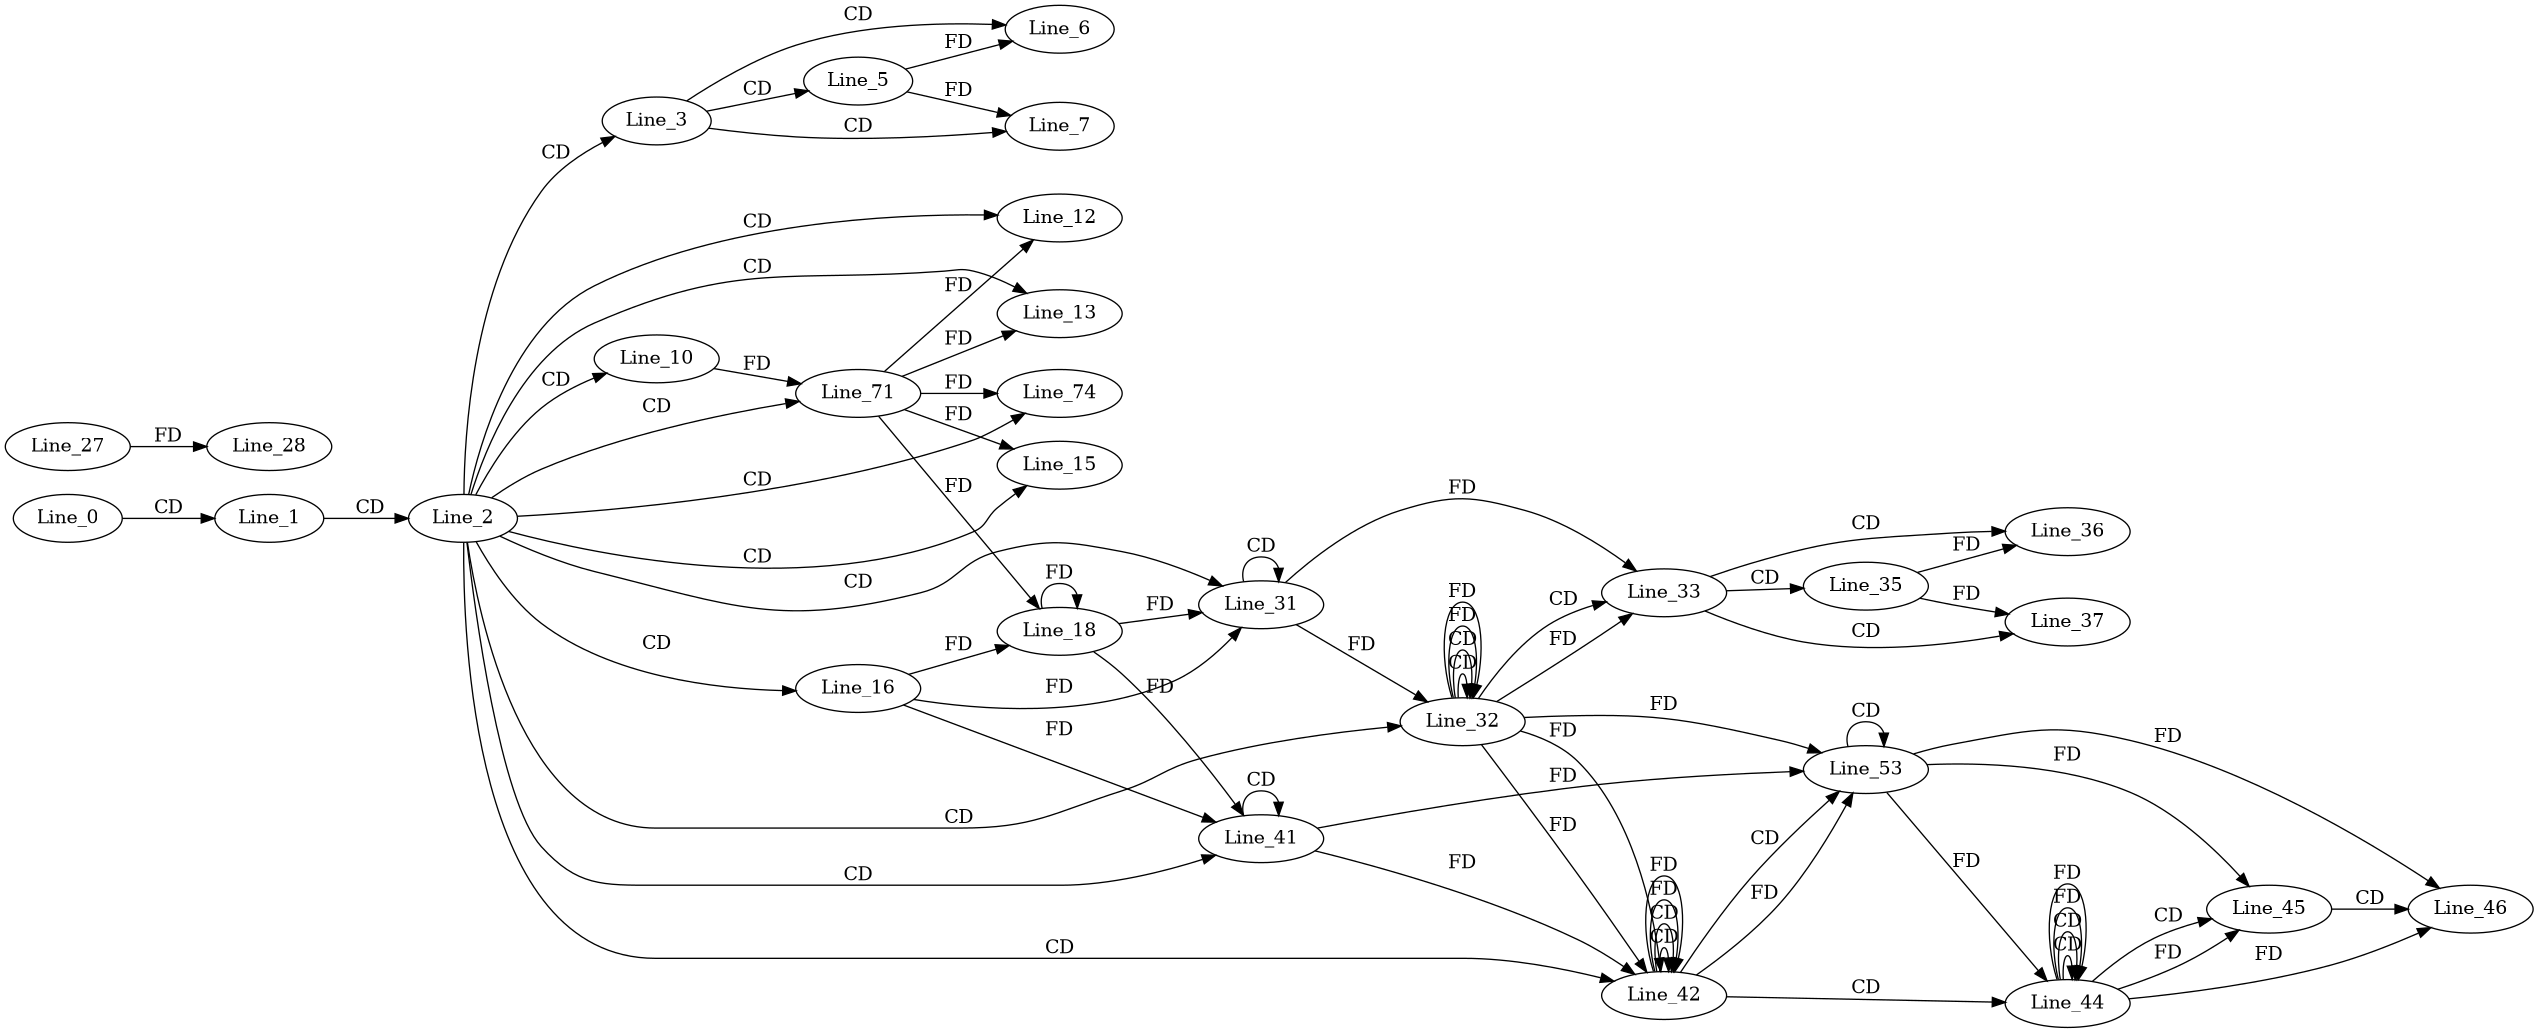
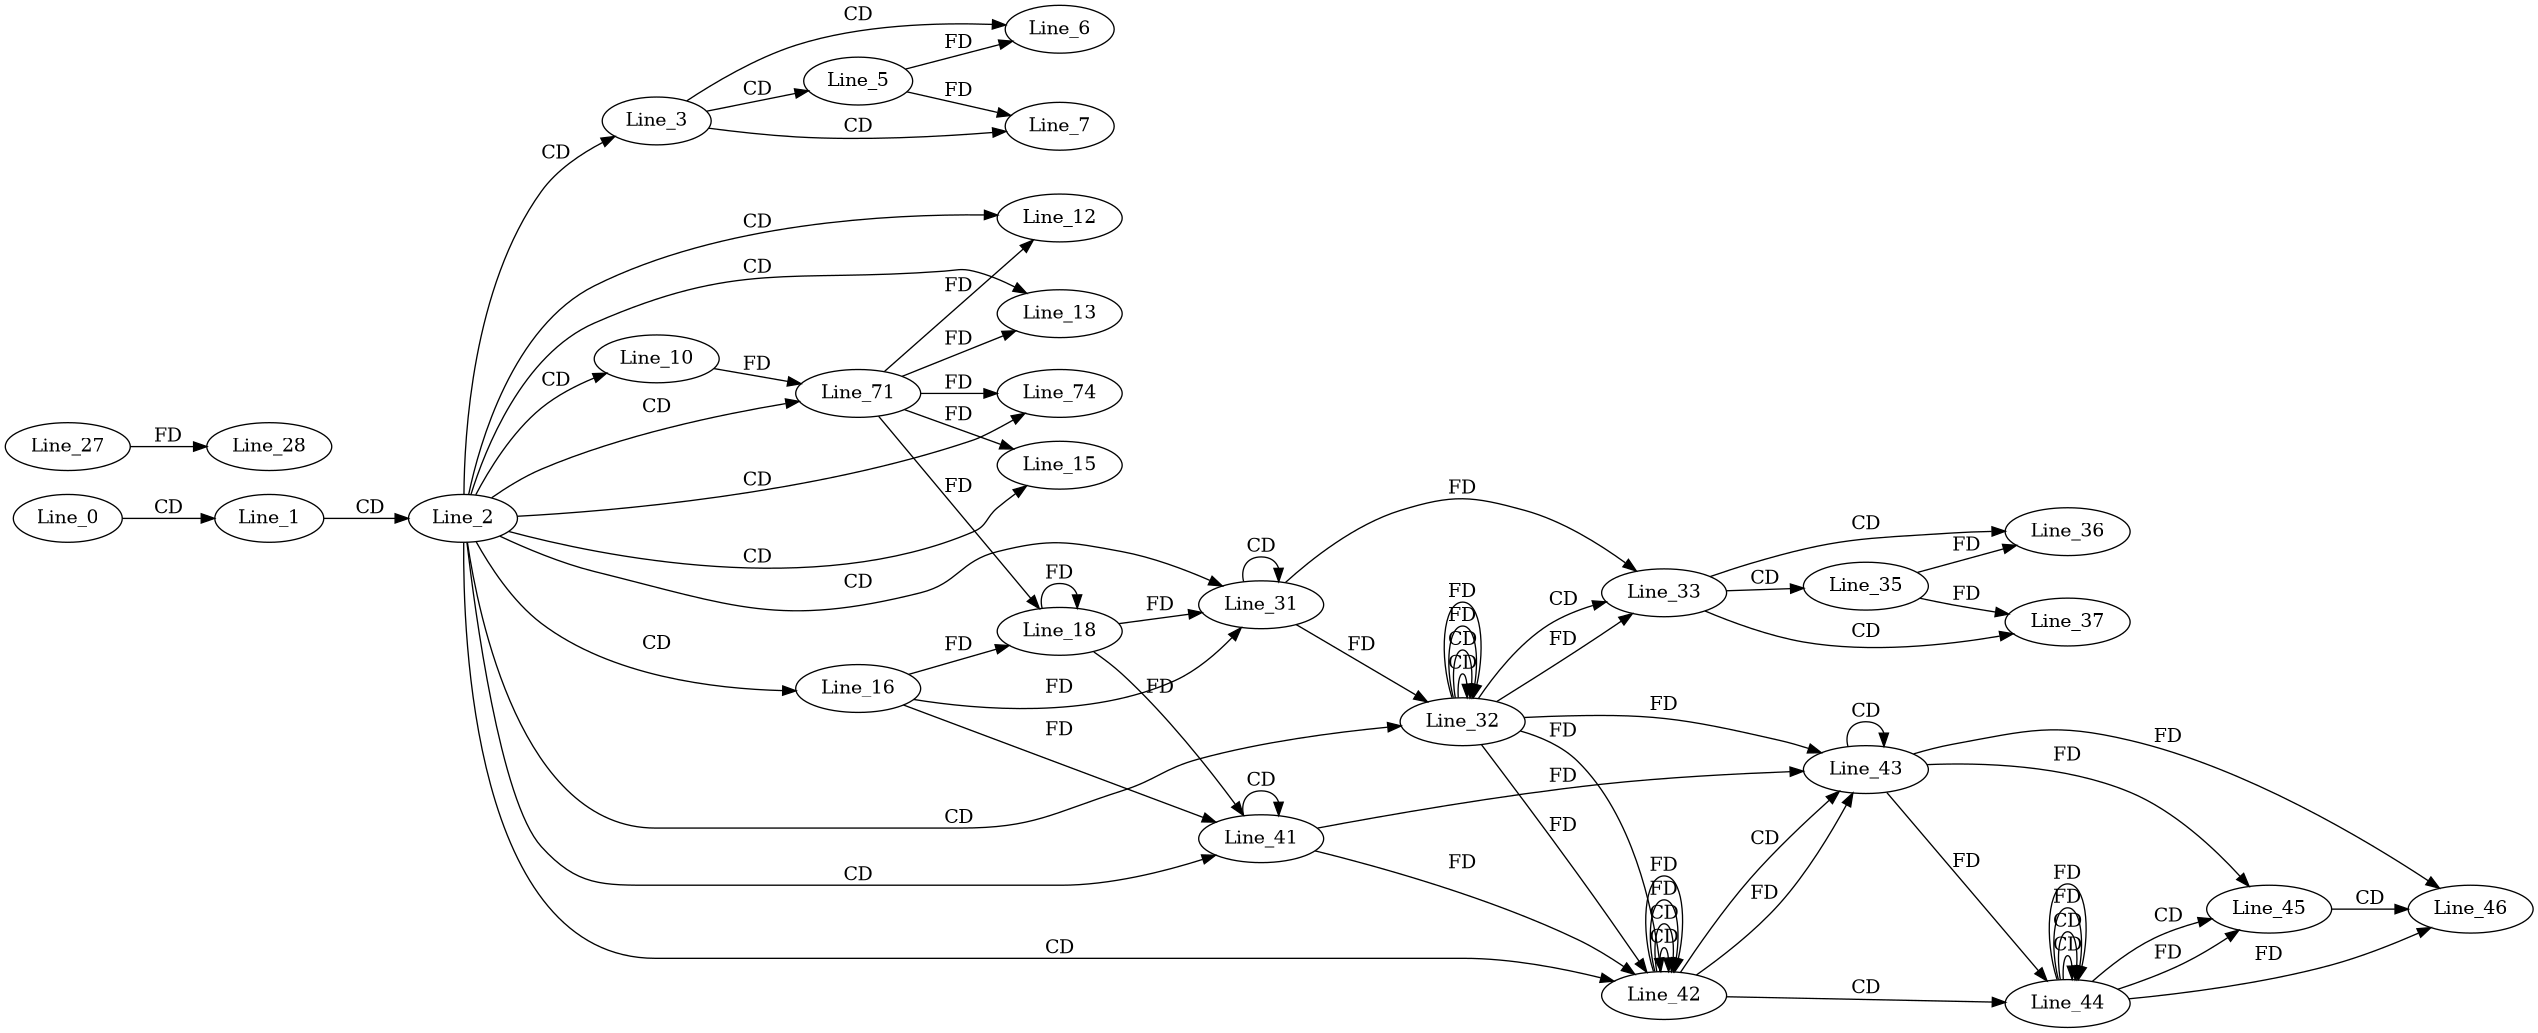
  digraph {
    rankdir=LR
    Line_0
    Line_1
    Line_2
    Line_3
    Line_10
    n6 [label=Line_71]
    Line_12
    Line_13
    n9 [label=Line_74]
    Line_15
    Line_16
    Line_31
    Line_32
    Line_41
    Line_42
    Line_5
    Line_6
    Line_7
    Line_18
    Line_33
-   Line_43 [label=Line_53]
+   Line_43
    Line_44
    Line_27
    Line_28
    Line_35
    Line_36
    Line_37
    Line_45
    Line_46
    Line_0 -> Line_1 [label=CD]
    Line_1 -> Line_2 [label=CD]
    Line_2 -> Line_3 [label=CD]
    Line_2 -> Line_10 [label=CD]
    Line_2 -> n6 [label=CD]
    Line_2 -> Line_12 [label=CD]
    Line_2 -> Line_13 [label=CD]
    Line_2 -> n9 [label=CD]
    Line_2 -> Line_15 [label=CD]
    Line_2 -> Line_16 [label=CD]
    Line_2 -> Line_31 [label=CD]
    Line_2 -> Line_32 [label=CD]
    Line_2 -> Line_41 [label=CD]
    Line_2 -> Line_42 [label=CD]
    Line_3 -> Line_5 [label=CD]
    Line_3 -> Line_6 [label=CD]
    Line_3 -> Line_7 [label=CD]
    Line_10 -> n6 [label=FD]
    n6 -> Line_12 [label=FD]
    n6 -> Line_13 [label=FD]
    n6 -> n9 [label=FD]
    n6 -> Line_15 [label=FD]
    n6 -> Line_18 [label=FD]
    Line_16 -> Line_31 [label=FD]
    Line_16 -> Line_41 [label=FD]
    Line_16 -> Line_18 [label=FD]
    Line_31 -> Line_31 [label=CD]
    Line_31 -> Line_32 [label=FD]
    Line_31 -> Line_33 [label=FD]
    Line_32 -> Line_32 [label=CD]
    Line_32 -> Line_32 [label=CD]
    Line_32 -> Line_32 [label=FD]
    Line_32 -> Line_32 [label=FD]
    Line_32 -> Line_42 [label=FD]
    Line_32 -> Line_42 [label=FD]
    Line_32 -> Line_33 [label=CD]
    Line_32 -> Line_33 [label=FD]
    Line_32 -> Line_43 [label=FD]
    Line_41 -> Line_41 [label=CD]
    Line_41 -> Line_42 [label=FD]
    Line_41 -> Line_43 [label=FD]
    Line_42 -> Line_42 [label=CD]
    Line_42 -> Line_42 [label=CD]
    Line_42 -> Line_42 [label=FD]
    Line_42 -> Line_42 [label=FD]
    Line_42 -> Line_43 [label=CD]
    Line_42 -> Line_43 [label=FD]
    Line_42 -> Line_44 [label=CD]
    Line_5 -> Line_6 [label=FD]
    Line_5 -> Line_7 [label=FD]
    Line_18 -> Line_31 [label=FD]
    Line_18 -> Line_41 [label=FD]
    Line_18 -> Line_18 [label=FD]
    Line_33 -> Line_35 [label=CD]
    Line_33 -> Line_36 [label=CD]
    Line_33 -> Line_37 [label=CD]
    Line_43 -> Line_43 [label=CD]
    Line_43 -> Line_44 [label=FD]
    Line_43 -> Line_45 [label=FD]
    Line_43 -> Line_46 [label=FD]
    Line_44 -> Line_44 [label=CD]
    Line_44 -> Line_44 [label=CD]
    Line_44 -> Line_44 [label=FD]
    Line_44 -> Line_44 [label=FD]
    Line_44 -> Line_45 [label=CD]
    Line_44 -> Line_45 [label=FD]
    Line_44 -> Line_46 [label=FD]
    Line_27 -> Line_28 [label=FD]
    Line_35 -> Line_36 [label=FD]
    Line_35 -> Line_37 [label=FD]
    Line_45 -> Line_46 [label=CD]
  }
